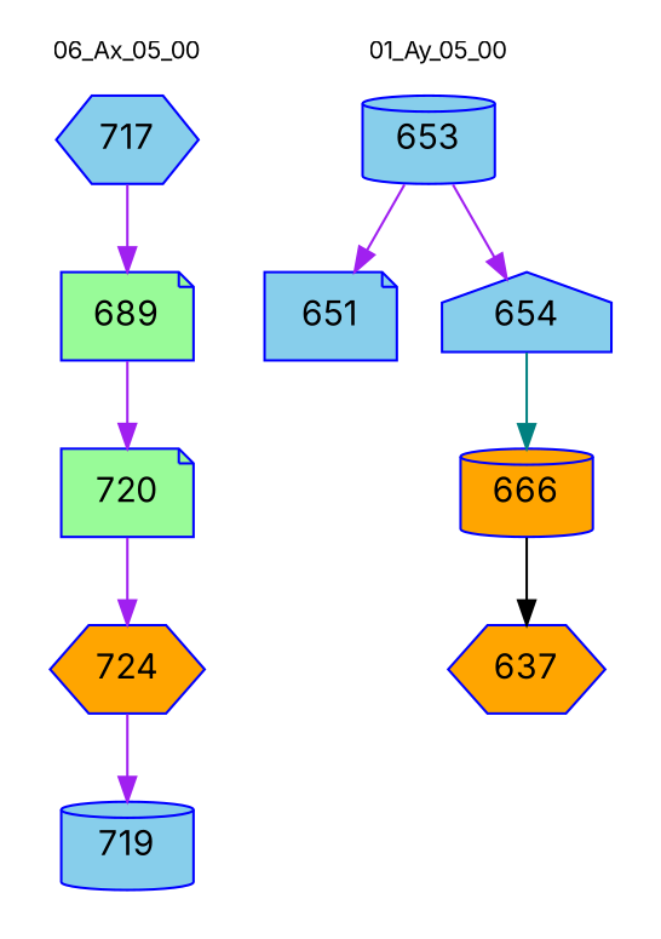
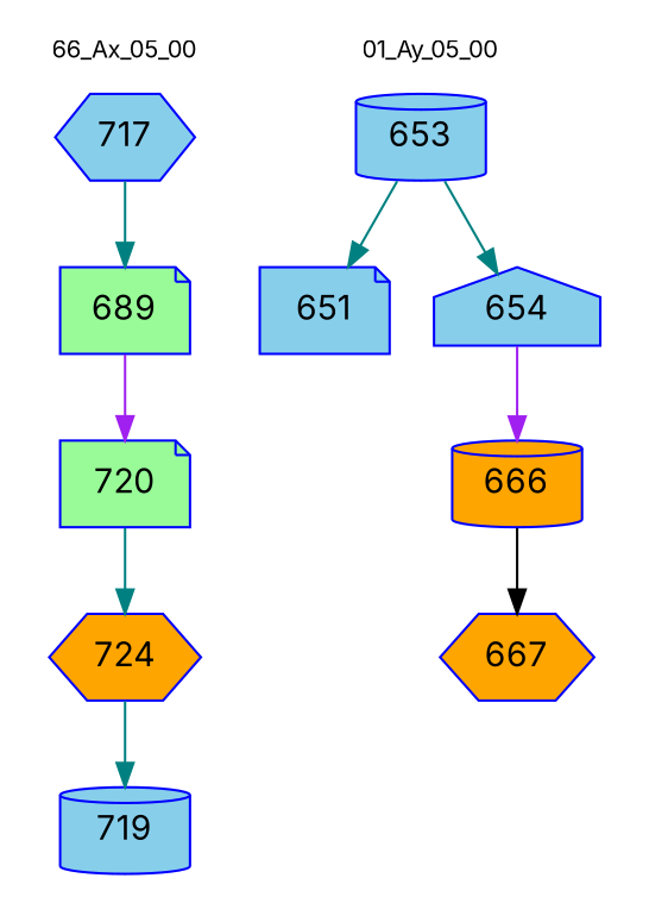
  digraph {
    fontname=Inter
    node [color=blue fillcolor=skyblue fontname=Inter shape=hexagon style=filled]
    edge [color=purple fontname=Inter]
    n1 [label=717]
    n2 [fillcolor=palegreen label=689 shape=note]
    n3 [fillcolor=palegreen label=720 shape=note]
    n4 [fillcolor=orange label=724]
    n5 [label=719 shape=cylinder]
    n6 [label=653 shape=cylinder]
    n7 [label=651 shape=note]
    n8 [label=654 shape=house]
    n9 [fillcolor=orange label=666 shape=cylinder]
-   n10 [fillcolor=orange label=637]
+   n10 [fillcolor=orange label=667]
    subgraph cluster_1 {
      color=white
      fontsize=10
-     label="06_Ax_05_00"
+     label="66_Ax_05_00"
      n1
      n2
      n3
      n4
      n5
    }
    subgraph cluster_2 {
      color=white
      fontsize=10
      label="01_Ay_05_00"
      n6
      n7
      n8
      n9
      n10
    }
-   n1 -> n2
+   n1 -> n2 [color=teal]
    n2 -> n3
-   n3 -> n4
-   n4 -> n5
-   n6 -> n7
-   n6 -> n8
-   n8 -> n9 [color=teal]
+   n3 -> n4 [color=teal]
+   n4 -> n5 [color=teal]
+   n6 -> n7 [color=teal]
+   n6 -> n8 [color=teal]
+   n8 -> n9
    n9 -> n10 [color=black]
  }
